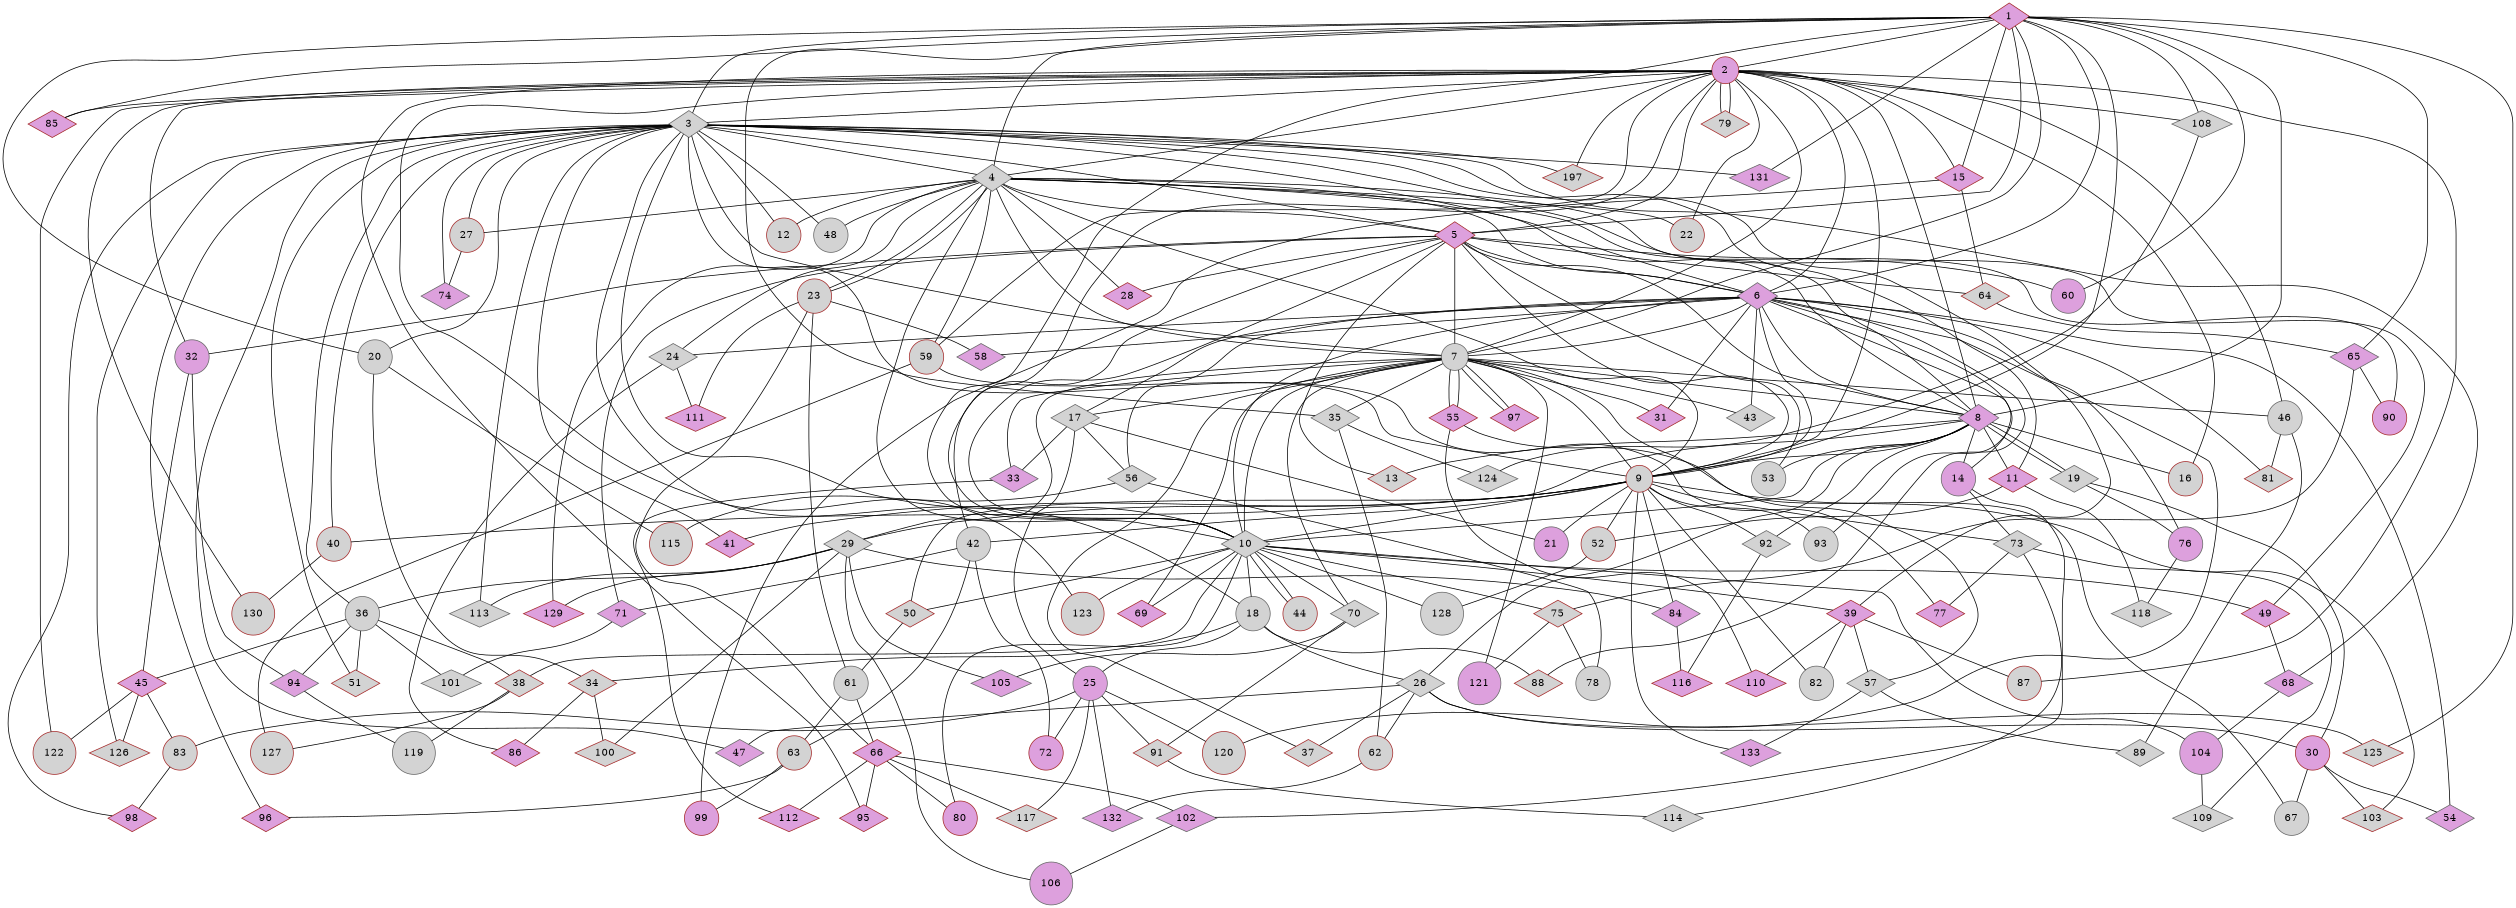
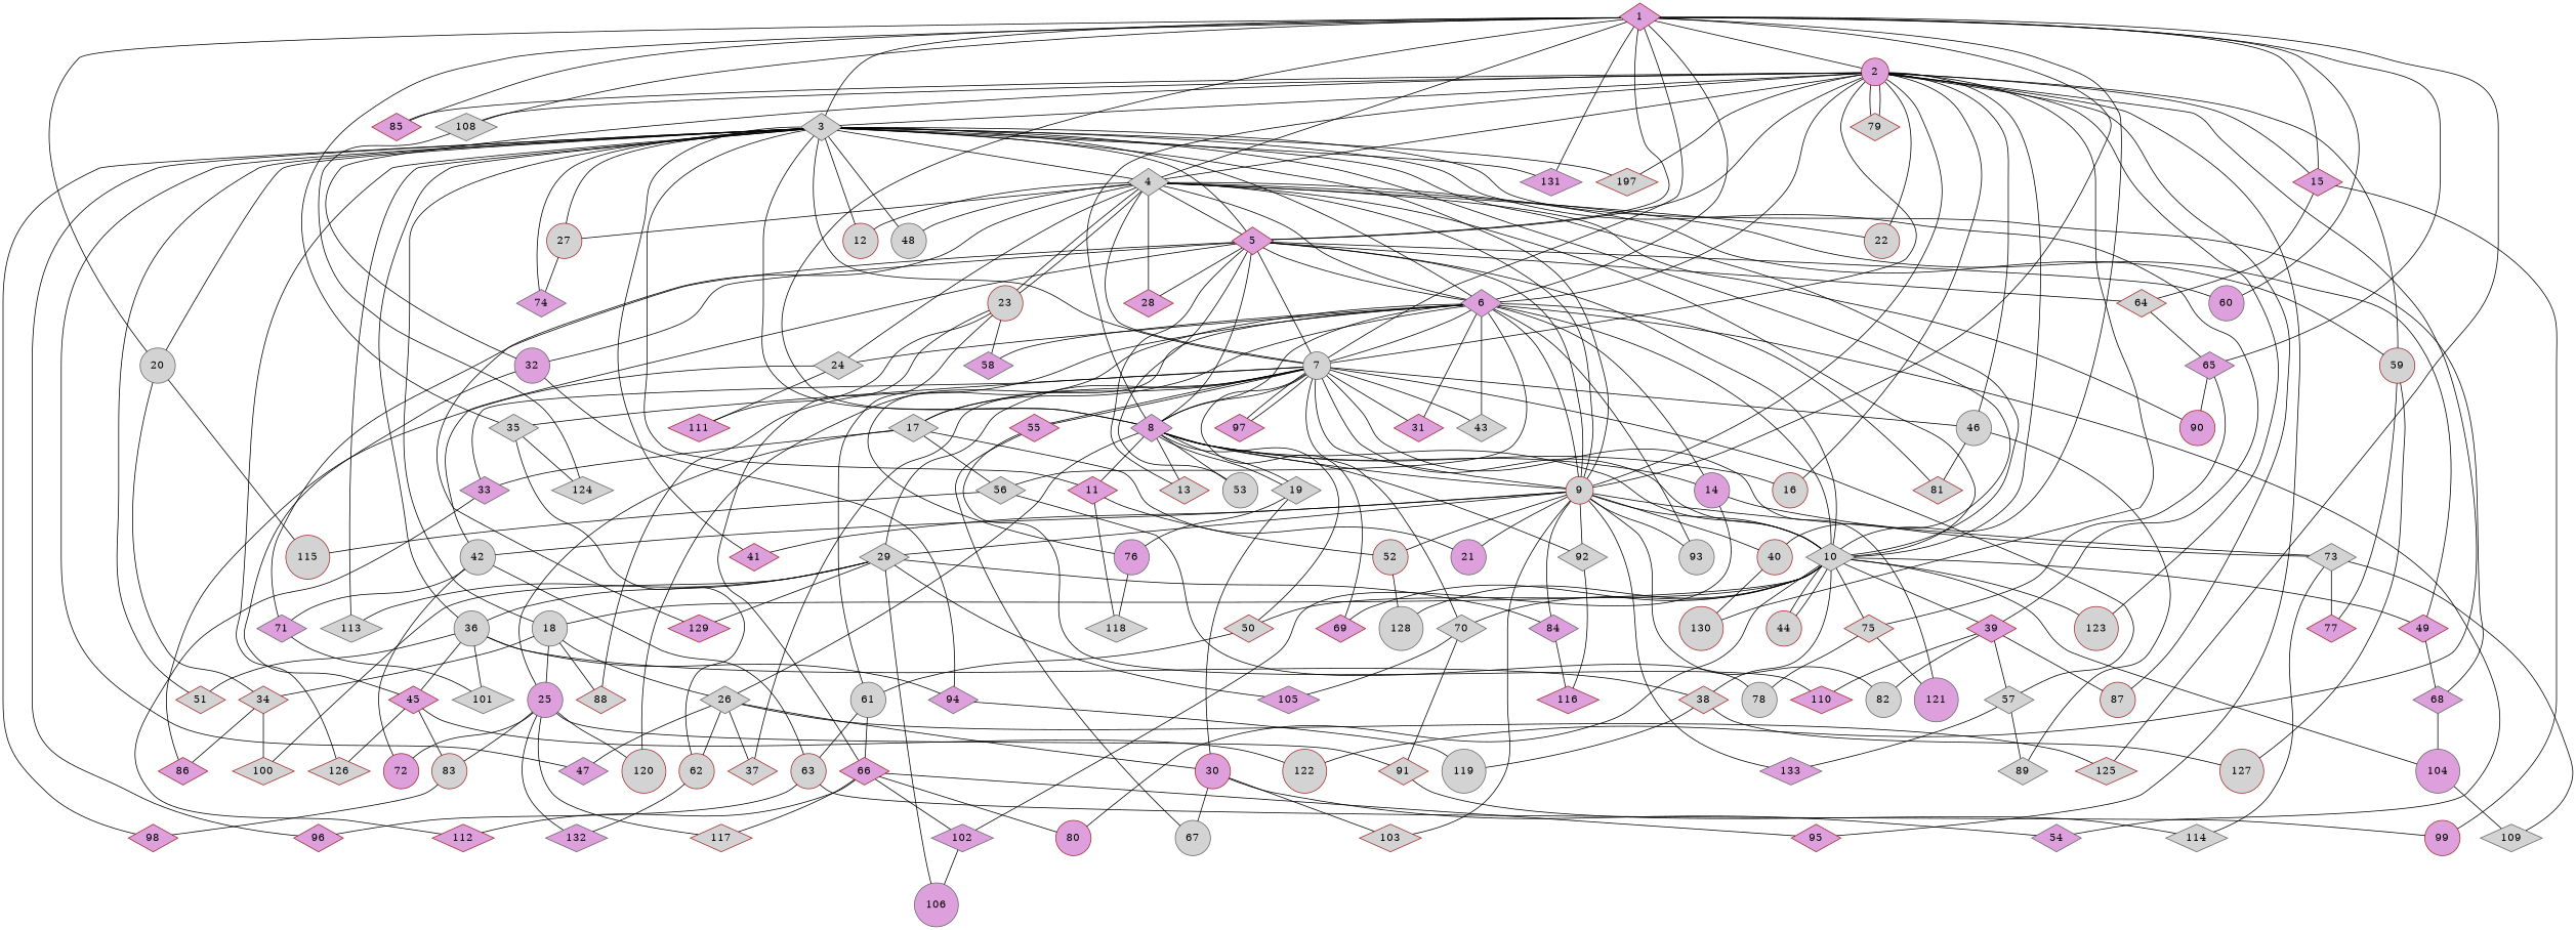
  graph {
    node [color=brown fillcolor=lightgrey shape=diamond style=filled]
    1 [fillcolor=plum]
    2 [fillcolor=plum shape=circle]
    3 [color=gray40]
    4 [color=gray40]
    5 [fillcolor=plum]
    6 [color=gray40 fillcolor=plum]
    7 [color=gray40 shape=circle]
    8 [color=gray40 fillcolor=plum]
    9 [shape=circle]
    10 [color=gray40]
    15 [fillcolor=plum]
    20 [color=gray40 shape=circle]
    35 [color=gray40]
    60 [color=gray40 fillcolor=plum shape=circle]
    65 [color=gray40 fillcolor=plum]
    85 [fillcolor=plum]
    108 [color=gray40]
    125
    131 [color=gray40 fillcolor=plum]
    16 [shape=circle]
    22 [shape=circle]
    32 [color=gray40 fillcolor=plum shape=circle]
    46 [color=gray40 shape=circle]
    59 [shape=circle]
    79
    87 [shape=circle]
    95 [fillcolor=plum]
    n28 [label=197]
    122 [shape=circle]
    123 [shape=circle]
    130 [shape=circle]
    11 [fillcolor=plum]
    12 [shape=circle]
    18 [color=gray40 shape=circle]
    27 [shape=circle]
    36 [color=gray40 shape=circle]
    39 [fillcolor=plum]
    40 [shape=circle]
    41 [fillcolor=plum]
    47 [color=gray40 fillcolor=plum]
    48 [color=gray40 shape=circle]
    51
    68 [color=gray40 fillcolor=plum]
    74 [color=gray40 fillcolor=plum]
    96 [fillcolor=plum]
    98 [fillcolor=plum]
    113 [color=gray40]
    126
    23 [shape=circle]
    24 [color=gray40]
    28 [fillcolor=plum]
    49 [fillcolor=plum]
    90 [fillcolor=plum shape=circle]
    129 [fillcolor=plum]
    13
    42 [color=gray40 shape=circle]
    53 [color=gray40 shape=circle]
    64
    71 [color=gray40 fillcolor=plum]
    14 [color=gray40 fillcolor=plum shape=circle]
    17 [color=gray40]
    31 [fillcolor=plum]
    43 [color=gray40]
    54 [color=gray40 fillcolor=plum]
    56 [color=gray40]
    58 [color=gray40 fillcolor=plum]
    76 [color=gray40 fillcolor=plum shape=circle]
    81
    88
    93 [color=gray40 shape=circle]
    120 [shape=circle]
    29 [color=gray40]
    33 [color=gray40 fillcolor=plum]
    37
    55 [fillcolor=plum]
    57 [color=gray40]
    69 [fillcolor=plum]
    70 [color=gray40]
    97 [fillcolor=plum]
    121 [color=gray40 fillcolor=plum shape=circle]
    19 [color=gray40]
    26 [color=gray40]
    50
    92 [color=gray40]
    21 [color=gray40 fillcolor=plum shape=circle]
    52 [shape=circle]
    73 [color=gray40]
    82 [color=gray40 shape=circle]
    84 [color=gray40 fillcolor=plum]
    103
    133 [color=gray40 fillcolor=plum]
    38
    44 [shape=circle]
    75
    80 [fillcolor=plum shape=circle]
    104 [color=gray40 fillcolor=plum shape=circle]
    128 [color=gray40 shape=circle]
    99 [fillcolor=plum shape=circle]
    34
    115 [shape=circle]
    62 [shape=circle]
    124 [color=gray40]
    45 [fillcolor=plum]
    94 [color=gray40 fillcolor=plum]
    89 [color=gray40]
    127 [shape=circle]
    77 [fillcolor=plum]
    118 [color=gray40]
    25 [color=gray40 fillcolor=plum shape=circle]
    101 [color=gray40]
    110 [fillcolor=plum]
    61 [color=gray40 shape=circle]
    66 [fillcolor=plum]
    111 [fillcolor=plum]
    86 [fillcolor=plum]
    72 [fillcolor=plum shape=circle]
    63 [shape=circle]
    102 [color=gray40 fillcolor=plum]
    78 [color=gray40 shape=circle]
    100
    105 [color=gray40 fillcolor=plum]
    106 [color=gray40 fillcolor=plum shape=circle]
    112 [fillcolor=plum]
    67 [color=gray40 shape=circle]
    91
    30 [fillcolor=plum shape=circle]
    116 [fillcolor=plum]
    109 [color=gray40]
    114 [color=gray40]
    119 [color=gray40 shape=circle]
    83 [shape=circle]
    117
    132 [color=gray40 fillcolor=plum]
    1 -- 2
    1 -- 3
    1 -- 4
    1 -- 5
    1 -- 6
    1 -- 7
    1 -- 8
    1 -- 9
    1 -- 10
    1 -- 15
    1 -- 20
    1 -- 35
    1 -- 60
    1 -- 65
    1 -- 85
    1 -- 108
    1 -- 125
    1 -- 131
    2 -- 3
    2 -- 4
    2 -- 5
    2 -- 6
    2 -- 7
    2 -- 8
    2 -- 9
    2 -- 10
    2 -- 15
    2 -- 85
    2 -- 108
    2 -- 16
    2 -- 22
    2 -- 32
    2 -- 46
    2 -- 59
    2 -- 79
    2 -- 79
    2 -- 87
    2 -- 95
    2 -- n28
    2 -- 122
    2 -- 123
    2 -- 130
    3 -- 4
    3 -- 5
    3 -- 6
    3 -- 7
    3 -- 8
    3 -- 9
    3 -- 10
    3 -- 20
    3 -- 131
    3 -- n28
    3 -- 11
    3 -- 12
    3 -- 18
    3 -- 27
    3 -- 36
    3 -- 39
    3 -- 40
    3 -- 41
    3 -- 47
    3 -- 48
    3 -- 51
    3 -- 68
    3 -- 74
    3 -- 96
    3 -- 98
    3 -- 113
    3 -- 126
    4 -- 5
    4 -- 6
    4 -- 7
-   4 -- 8
    4 -- 9
    4 -- 10
    4 -- 22
    4 -- 59
    4 -- 12
    4 -- 27
    4 -- 48
    4 -- 23
    4 -- 23
    4 -- 24
    4 -- 28
    4 -- 49
    4 -- 90
    4 -- 129
    5 -- 6
    5 -- 7
    5 -- 8
    5 -- 9
    5 -- 10
    5 -- 60
    5 -- 32
    5 -- 28
    5 -- 13
    5 -- 42
    5 -- 53
    5 -- 64
    5 -- 71
    6 -- 7
    6 -- 8
    6 -- 9
    6 -- 10
    6 -- 24
    6 -- 14
    6 -- 17
    6 -- 31
    6 -- 43
    6 -- 54
    6 -- 56
    6 -- 58
    6 -- 76
    6 -- 81
    6 -- 88
    6 -- 93
    6 -- 120
    7 -- 8
    7 -- 9
    7 -- 10
    7 -- 35
    7 -- 46
    7 -- 17
    7 -- 31
    7 -- 43
    7 -- 29
    7 -- 33
    7 -- 37
    7 -- 55
    7 -- 55
    7 -- 57
    7 -- 69
    7 -- 70
    7 -- 97
    7 -- 97
    7 -- 121
    8 -- 9
    8 -- 10
    8 -- 16
    8 -- 11
    8 -- 13
    8 -- 53
    8 -- 14
    8 -- 19
    8 -- 19
    8 -- 26
    8 -- 50
    8 -- 92
    9 -- 10
    9 -- 40
    9 -- 41
    9 -- 42
    9 -- 93
    9 -- 29
    9 -- 92
    9 -- 21
    9 -- 52
    9 -- 73
    9 -- 82
    9 -- 84
    9 -- 103
    9 -- 133
    10 -- 123
    10 -- 18
    10 -- 39
    10 -- 49
    10 -- 69
    10 -- 70
    10 -- 50
    10 -- 38
    10 -- 44
    10 -- 44
    10 -- 75
    10 -- 80
    10 -- 104
    10 -- 128
    15 -- 64
    15 -- 99
    20 -- 34
    20 -- 115
    35 -- 62
    35 -- 124
    65 -- 90
    65 -- 75
    108 -- 124
    32 -- 45
    32 -- 94
    46 -- 81
    46 -- 89
    59 -- 127
    59 -- 77
    11 -- 52
    11 -- 118
    18 -- 88
    18 -- 26
    18 -- 34
    18 -- 25
    27 -- 74
    36 -- 51
    36 -- 38
    36 -- 45
    36 -- 94
    36 -- 101
    39 -- 87
    39 -- 57
    39 -- 82
    39 -- 110
    40 -- 130
    68 -- 104
    23 -- 58
    23 -- 61
    23 -- 66
    23 -- 111
    24 -- 111
    24 -- 86
    49 -- 68
    42 -- 71
    42 -- 72
    42 -- 63
    64 -- 65
    71 -- 101
    14 -- 73
    14 -- 102
    17 -- 56
    17 -- 33
    17 -- 21
    17 -- 25
    56 -- 115
    56 -- 78
    76 -- 118
    29 -- 36
    29 -- 113
    29 -- 129
    29 -- 84
    29 -- 100
    29 -- 105
    29 -- 106
    33 -- 112
    55 -- 110
    55 -- 67
    57 -- 133
    57 -- 89
    70 -- 105
    70 -- 91
    19 -- 76
    19 -- 30
    26 -- 125
    26 -- 47
    26 -- 37
    26 -- 62
    26 -- 30
    50 -- 61
    92 -- 116
    52 -- 128
    73 -- 77
    73 -- 109
    73 -- 114
    84 -- 116
    38 -- 127
    38 -- 119
    75 -- 121
    75 -- 78
    104 -- 109
    34 -- 86
    34 -- 100
    62 -- 132
    45 -- 122
    45 -- 126
    45 -- 83
    94 -- 119
    25 -- 120
    25 -- 72
    25 -- 91
    25 -- 83
    25 -- 117
    25 -- 132
    61 -- 66
    61 -- 63
    66 -- 95
    66 -- 80
    66 -- 102
    66 -- 112
    66 -- 117
    63 -- 96
    63 -- 99
    102 -- 106
    91 -- 114
    30 -- 54
    30 -- 103
    30 -- 67
    83 -- 98
  }
